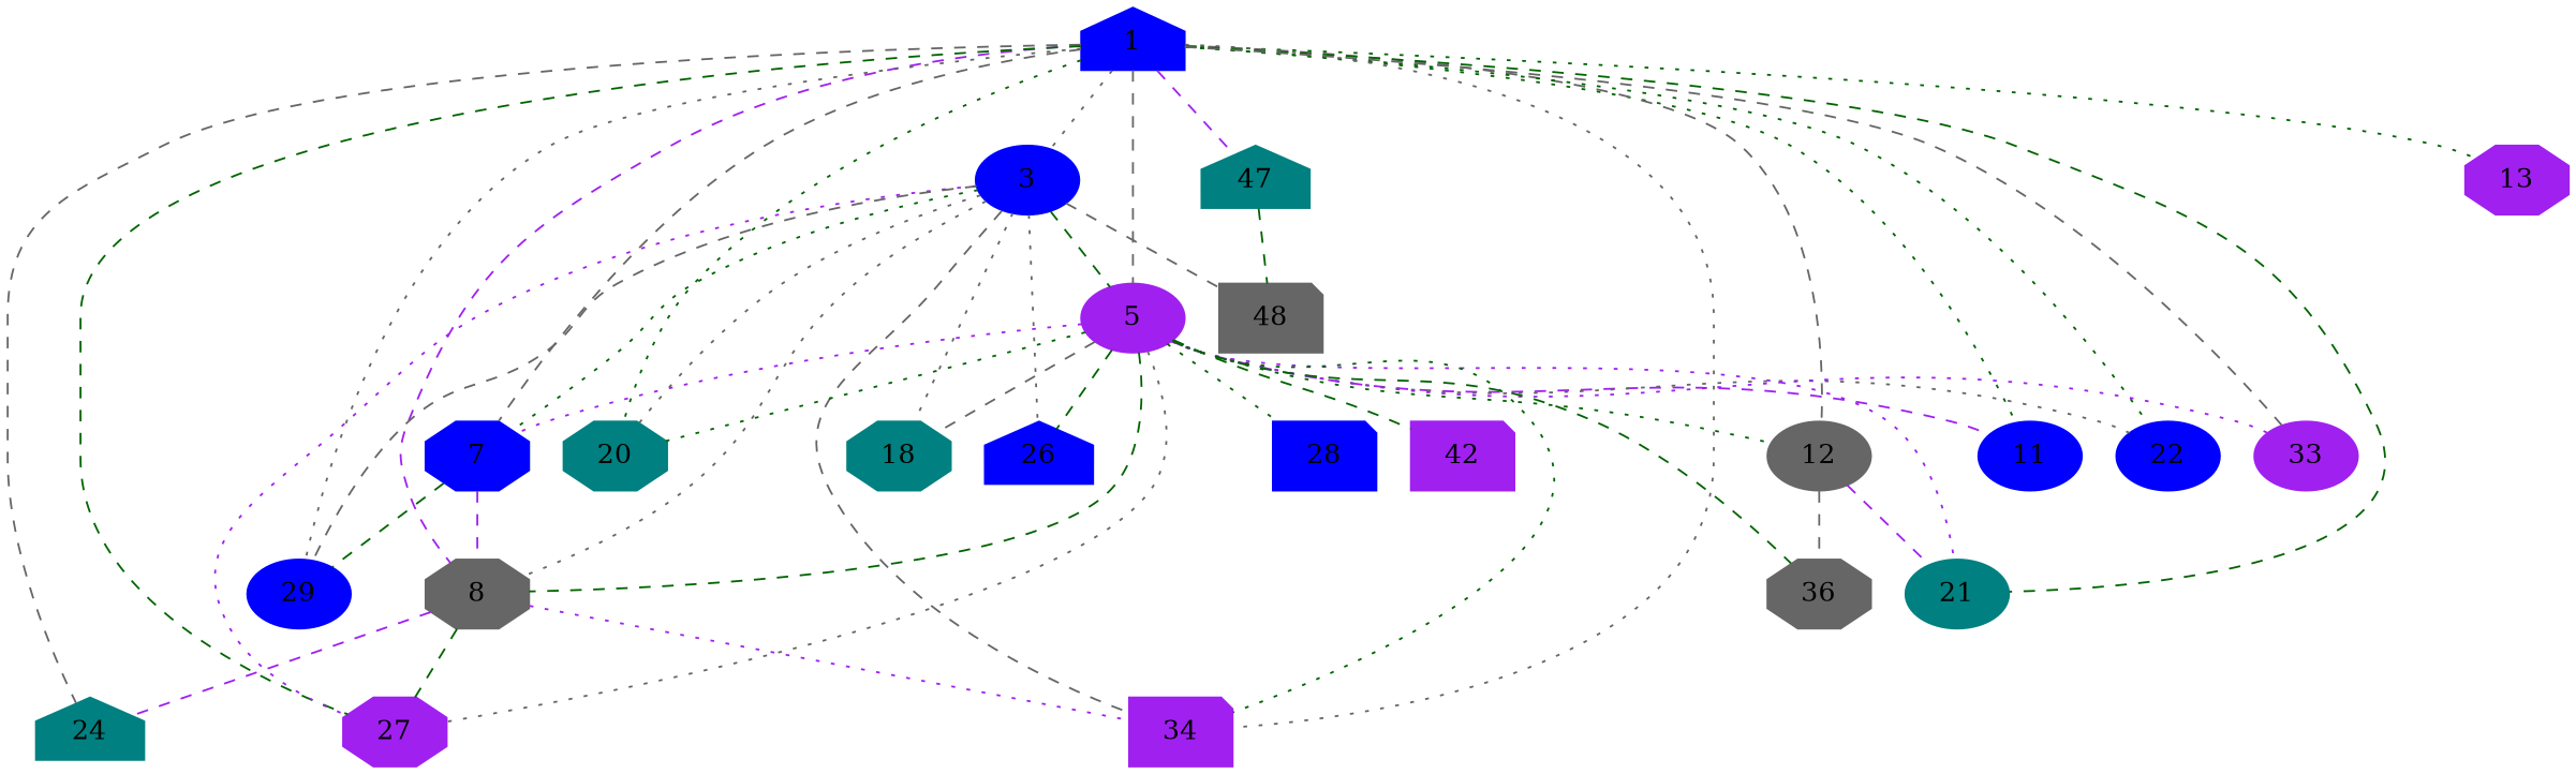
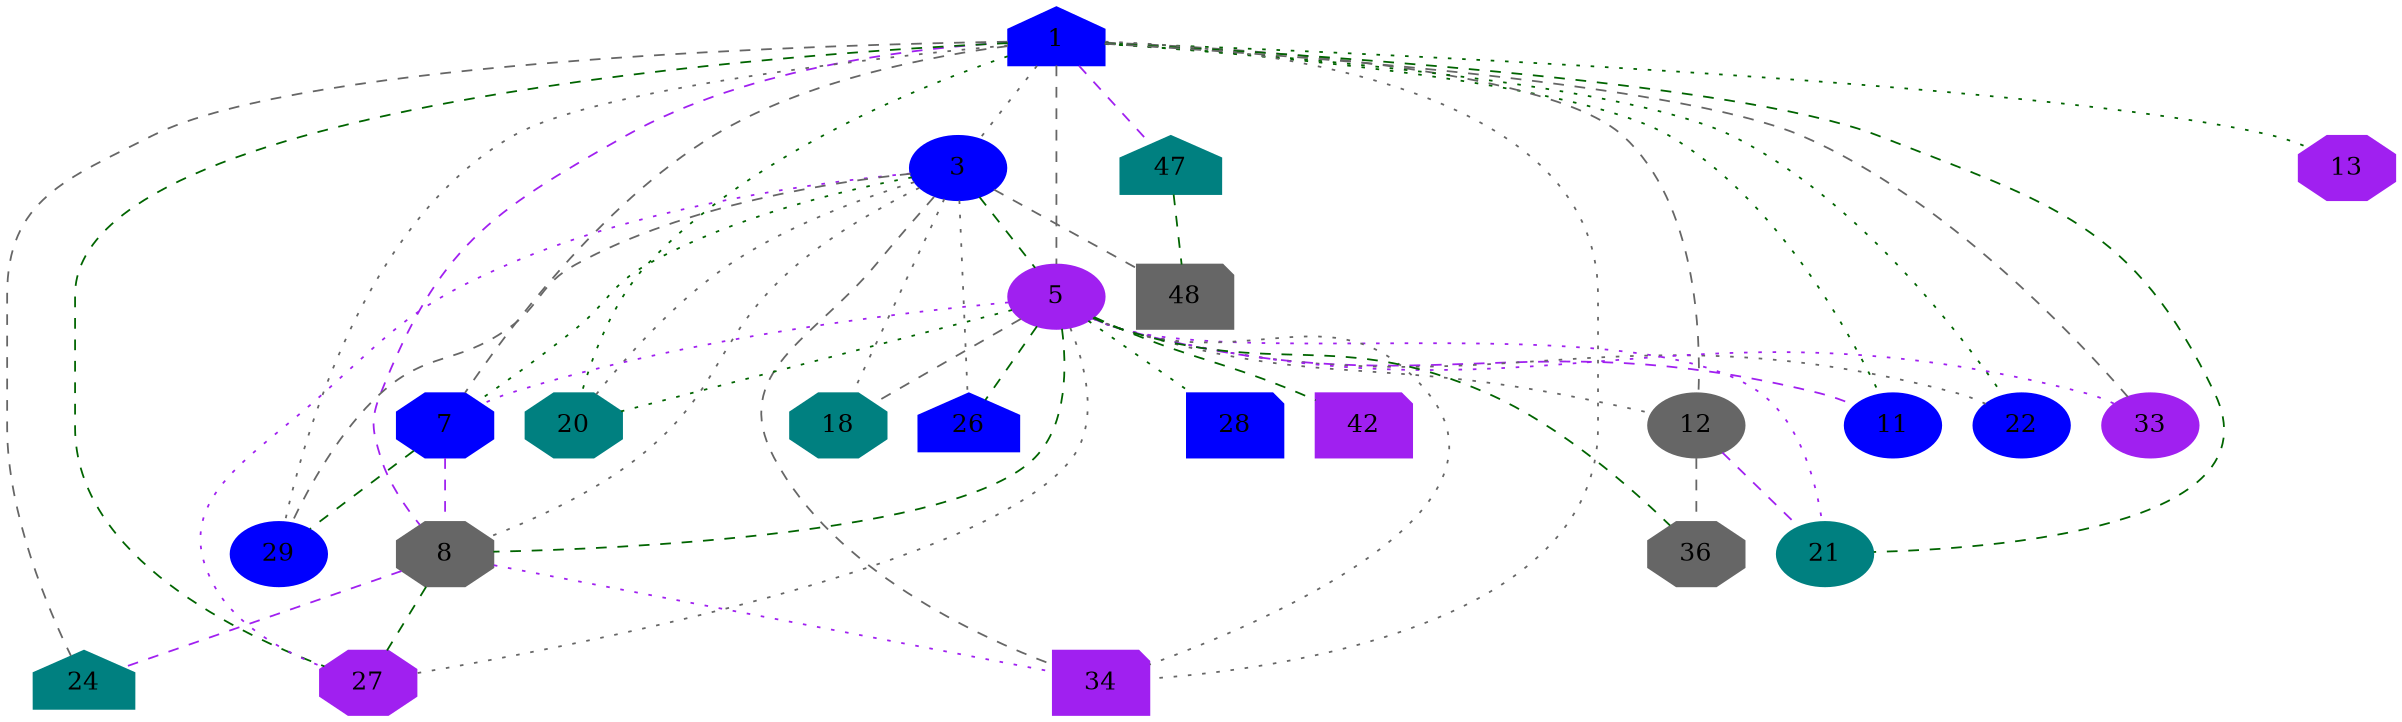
  graph {
    node [color=blue shape=ellipse style=filled]
    edge [color=gray40 style=dashed]
    1 [shape=house super="+2+51+41"]
    3 [super="+6+38+14+15+45"]
    5 [color=purple super="+58+60+9"]
    7 [shape=octagon]
    8 [color=gray40 shape=octagon super="+49+39+31"]
    11
    12 [color=gray40 super="+16+25"]
    13 [color=purple shape=octagon]
    20 [color=teal shape=octagon super="+32"]
    21 [color=teal]
    22 [super="+52"]
    24 [color=teal shape=house]
    27 [color=purple shape=octagon super="+59+57+44"]
    29
    33 [color=purple]
    34 [color=purple shape=note super="+40"]
    47 [color=teal shape=house]
    18 [color=teal shape=octagon]
    26 [shape=house]
    48 [color=gray40 shape=note]
    28 [shape=note]
    36 [color=gray40 shape=octagon]
    42 [color=purple shape=note]
    1 -- 3 [style=dotted weight=6]
    1 -- 5 [weight=12]
    1 -- 7 [weight=3]
    1 -- 8 [color=purple weight=5]
    1 -- 11 [color=darkgreen style=dotted]
    1 -- 12 [weight=3]
    1 -- 13 [color=darkgreen style=dotted weight=2]
    1 -- 20 [color=darkgreen style=dotted]
    1 -- 21 [color=darkgreen]
    1 -- 22 [color=darkgreen style=dotted weight=2]
    1 -- 24
    1 -- 27 [color=darkgreen]
    1 -- 29 [style=dotted weight=2]
    1 -- 33
    1 -- 34 [style=dotted]
    1 -- 47 [color=purple]
    3 -- 5 [color=darkgreen weight=9]
    3 -- 7 [color=darkgreen style=dotted weight=2]
    3 -- 8 [style=dotted weight=2]
    3 -- 20 [style=dotted]
    3 -- 27 [color=purple style=dotted weight=2]
    3 -- 29
    3 -- 34
    3 -- 18 [style=dotted]
    3 -- 26 [style=dotted]
    3 -- 48
    5 -- 7 [color=purple style=dotted weight=4]
    5 -- 8 [color=darkgreen weight=5]
    5 -- 11 [color=purple]
-   5 -- 12 [color=darkgreen style=dotted weight=3]
+   5 -- 12 [style=dotted weight=3]
    5 -- 20 [color=darkgreen style=dotted weight=2]
    5 -- 21 [color=purple style=dotted]
    5 -- 22 [style=dotted]
    5 -- 27 [style=dotted]
    5 -- 33 [color=purple style=dotted]
-   5 -- 34 [color=darkgreen style=dotted]
+   5 -- 34 [style=dotted]
    5 -- 18
    5 -- 26 [color=darkgreen]
    5 -- 28 [color=darkgreen style=dotted weight=2]
    5 -- 36 [color=darkgreen]
    5 -- 42 [color=darkgreen]
    7 -- 8 [color=purple]
    7 -- 29 [color=darkgreen]
    8 -- 24 [color=purple]
    8 -- 27 [color=darkgreen weight=2]
    8 -- 34 [color=purple style=dotted]
    12 -- 21 [color=purple]
    12 -- 36
    47 -- 48 [color=darkgreen]
  }
